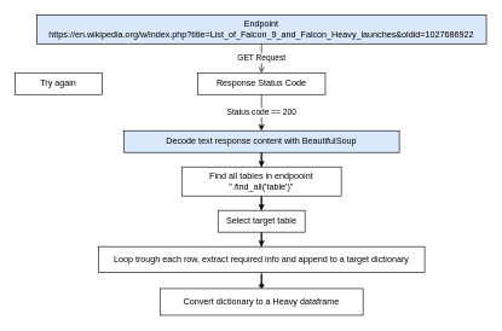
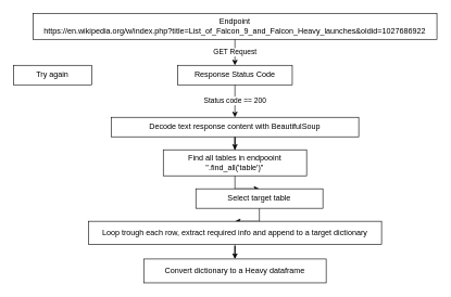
  <mxCell id="0" />
  <mxCell id="1" parent="0" />
- <mxCell id="2" value="GET Request" style="edgeStyle=orthogonalEdgeStyle;rounded=0;orthogonalLoop=1;jettySize=auto;html=1;endArrow=open;" edge="1" parent="1" source="3" target="5"><mxGeometry relative="1" as="geometry"><mxPoint as="offset" /></mxGeometry></mxCell>
- <mxCell id="3" value="Endpoint&lt;div&gt;https://en.wikipedia.org/w/index.php?title=List_of_Falcon_9_and_Falcon_Heavy_launches&amp;amp;oldid=1027686922&lt;br&gt;&lt;/div&gt;" style="rounded=0;whiteSpace=wrap;html=1;fillColor=#dae8fc;" vertex="1" parent="1"><mxGeometry x="50" y="20" width="620" height="40" as="geometry" /></mxCell>
+ <mxCell id="2" value="GET Request" style="edgeStyle=orthogonalEdgeStyle;rounded=0;orthogonalLoop=1;jettySize=auto;html=1;" edge="1" parent="1" source="3" target="5"><mxGeometry relative="1" as="geometry"><mxPoint as="offset" /></mxGeometry></mxCell>
+ <mxCell id="3" value="Endpoint&lt;div&gt;https://en.wikipedia.org/w/index.php?title=List_of_Falcon_9_and_Falcon_Heavy_launches&amp;amp;oldid=1027686922&lt;br&gt;&lt;/div&gt;" style="rounded=0;whiteSpace=wrap;html=1;" vertex="1" parent="1"><mxGeometry x="50" y="20" width="620" height="40" as="geometry" /></mxCell>
  <mxCell id="4" value="&lt;span style=&quot;color: rgb(0, 0, 0); font-family: Helvetica; font-size: 11px; font-style: normal; font-variant-ligatures: normal; font-variant-caps: normal; font-weight: 400; letter-spacing: normal; orphans: 2; text-align: center; text-indent: 0px; text-transform: none; widows: 2; word-spacing: 0px; -webkit-text-stroke-width: 0px; white-space: nowrap; background-color: rgb(255, 255, 255); text-decoration-thickness: initial; text-decoration-style: initial; text-decoration-color: initial; display: inline !important; float: none;&quot;&gt;Status code == 200&lt;/span&gt;" style="edgeStyle=orthogonalEdgeStyle;rounded=0;orthogonalLoop=1;jettySize=auto;html=1;" edge="1" parent="1" source="5" target="7"><mxGeometry relative="1" as="geometry" /></mxCell>
  <mxCell id="5" value="Response Status Code" style="whiteSpace=wrap;html=1;rounded=0;" vertex="1" parent="1"><mxGeometry x="272" y="100" width="176" height="30" as="geometry" /></mxCell>
  <mxCell id="6" value="" style="edgeStyle=orthogonalEdgeStyle;rounded=0;orthogonalLoop=1;jettySize=auto;html=1;" edge="1" parent="1" source="7" target="10"><mxGeometry relative="1" as="geometry" /></mxCell>
- <mxCell id="7" value="Decode text response content with BeautifulSoup" style="whiteSpace=wrap;html=1;rounded=0;fillColor=#dae8fc;" vertex="1" parent="1"><mxGeometry x="170" y="180" width="380" height="30" as="geometry" /></mxCell>
+ <mxCell id="7" value="Decode text response content with BeautifulSoup" style="whiteSpace=wrap;html=1;rounded=0;" vertex="1" parent="1"><mxGeometry x="170" y="180" width="380" height="30" as="geometry" /></mxCell>
  <mxCell id="8" value="Try again" style="whiteSpace=wrap;html=1;rounded=0;" vertex="1" parent="1"><mxGeometry x="20" y="100" width="120" height="30" as="geometry" /></mxCell>
  <mxCell id="9" value="" style="edgeStyle=orthogonalEdgeStyle;rounded=0;orthogonalLoop=1;jettySize=auto;html=1;" edge="1" parent="1" source="10" target="12"><mxGeometry relative="1" as="geometry" /></mxCell>
  <mxCell id="10" value="Find all tables in endpooint&lt;div&gt;&quot;.find_all('table')&quot;&lt;/div&gt;" style="whiteSpace=wrap;html=1;rounded=0;" vertex="1" parent="1"><mxGeometry x="250" y="230" width="220" height="40" as="geometry" /></mxCell>
  <mxCell id="11" style="edgeStyle=orthogonalEdgeStyle;rounded=0;orthogonalLoop=1;jettySize=auto;html=1;exitX=0.5;exitY=1;exitDx=0;exitDy=0;" edge="1" parent="1" source="12" target="14"><mxGeometry relative="1" as="geometry" /></mxCell>
- <mxCell id="12" value="Select target table" style="whiteSpace=wrap;html=1;rounded=0;" vertex="1" parent="1"><mxGeometry x="300" y="290" width="120" height="30" as="geometry" /></mxCell>
- <mxCell id="13" value="" style="edgeStyle=orthogonalEdgeStyle;rounded=0;orthogonalLoop=1;jettySize=auto;html=1;endArrow=diamond;" edge="1" parent="1" source="14" target="15"><mxGeometry relative="1" as="geometry" /></mxCell>
+ <mxCell id="12" value="Select target table" style="whiteSpace=wrap;html=1;rounded=0;" vertex="1" parent="1"><mxGeometry x="300" y="290" width="195" height="30" as="geometry" /></mxCell>
+ <mxCell id="13" value="" style="edgeStyle=orthogonalEdgeStyle;rounded=0;orthogonalLoop=1;jettySize=auto;html=1;" edge="1" parent="1" source="14" target="15"><mxGeometry relative="1" as="geometry" /></mxCell>
  <mxCell id="14" value="Loop trough each row, extract required info and append to a target dictionary" style="whiteSpace=wrap;html=1;rounded=0;" vertex="1" parent="1"><mxGeometry x="135" y="340" width="450" height="35.5" as="geometry" /></mxCell>
  <mxCell id="15" value="Convert dictionary to a Heavy dataframe" style="whiteSpace=wrap;html=1;rounded=0;" vertex="1" parent="1"><mxGeometry x="220" y="398" width="280" height="36.75" as="geometry" /></mxCell>
